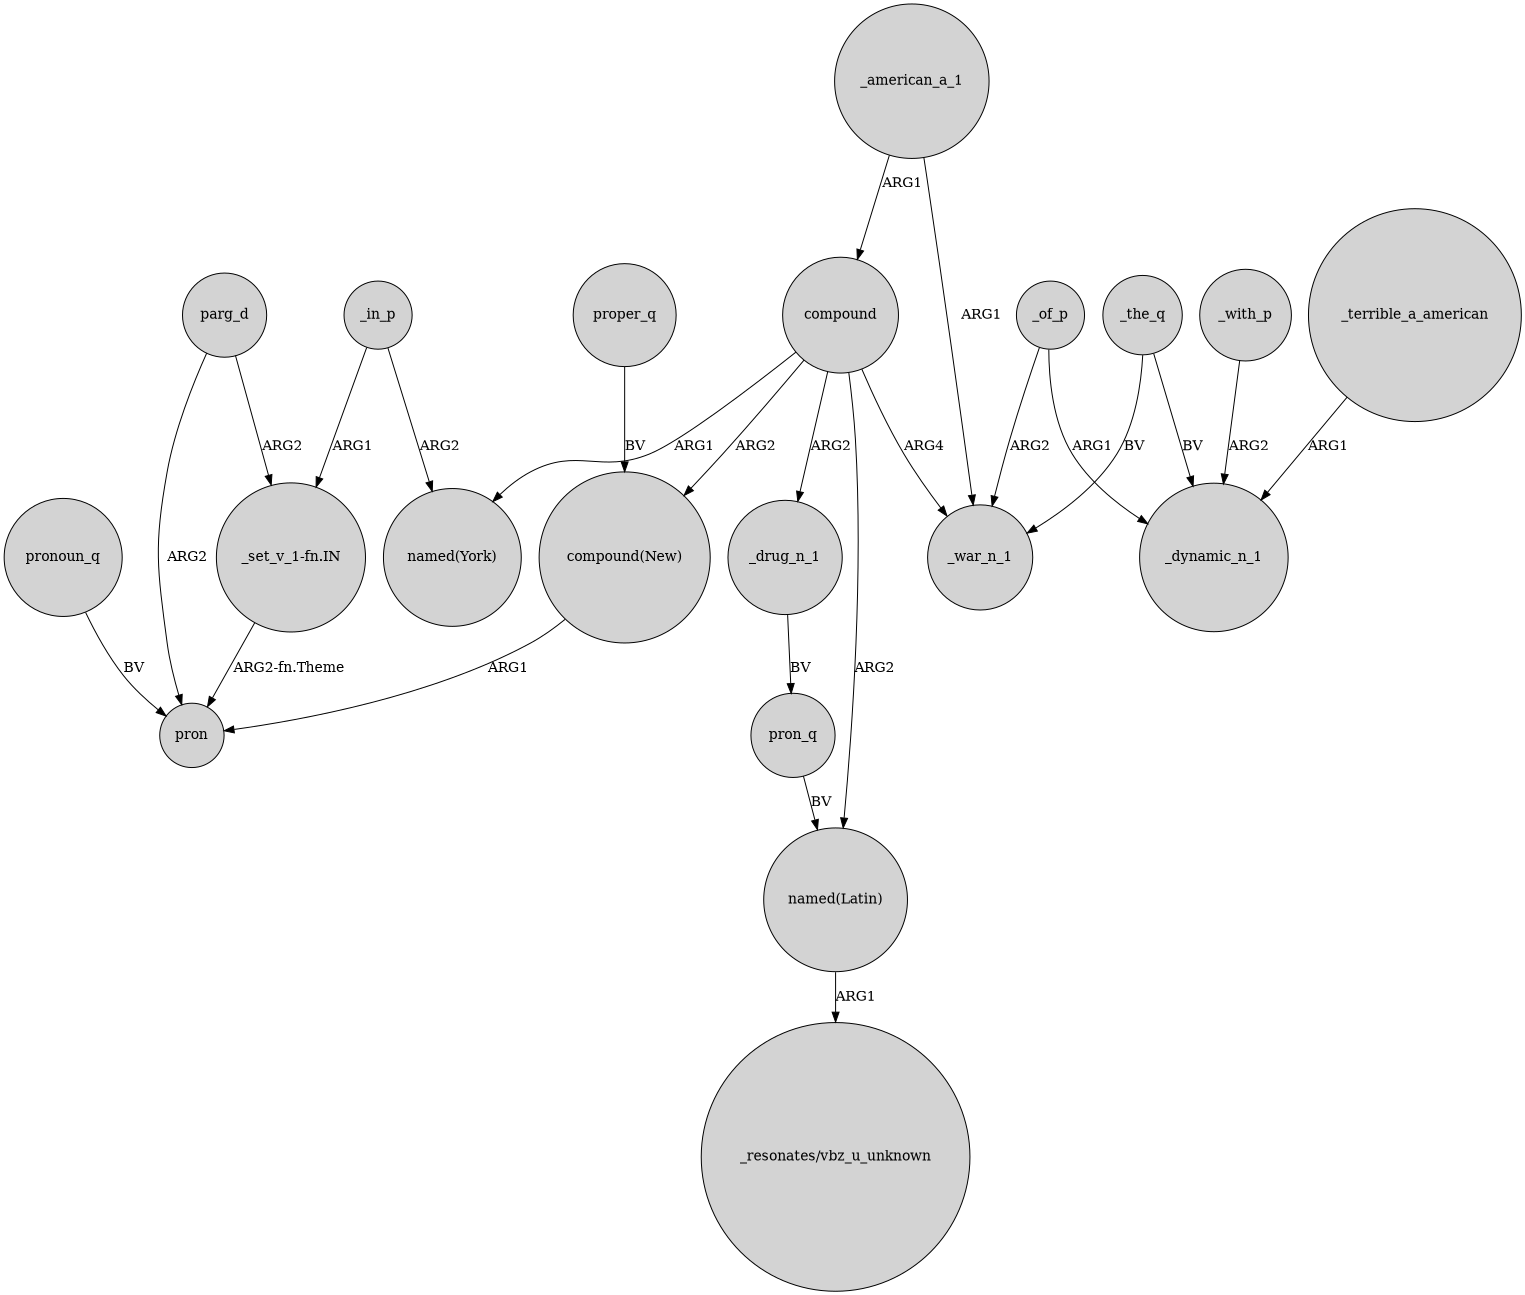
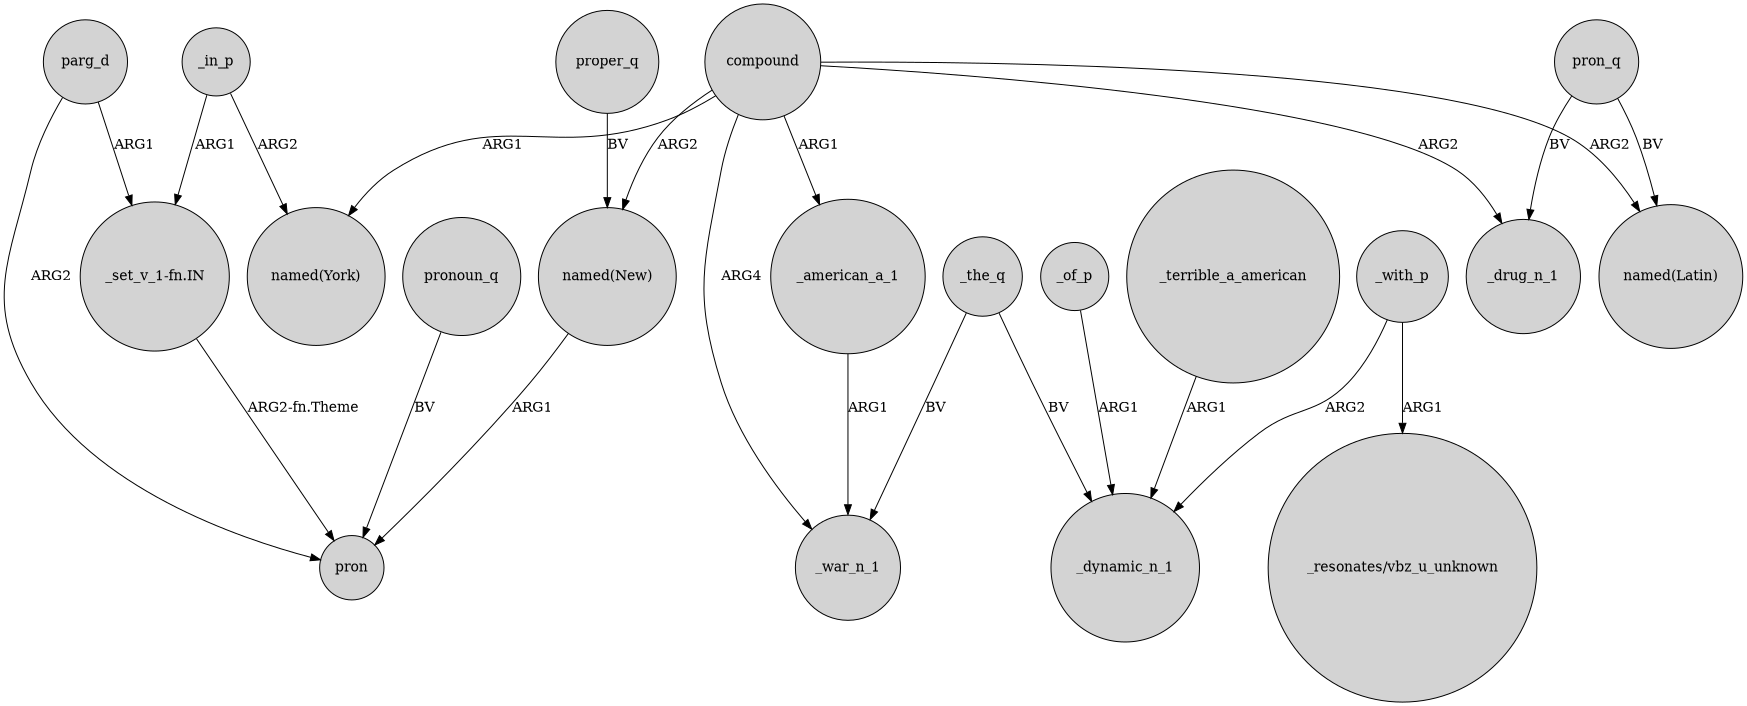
  digraph {
    node [shape=circle style=filled]
    compound
-   "named(New)" [label="compound(New)"]
+   "named(New)"
    _war_n_1
    _american_a_1
    _drug_n_1
    "named(York)"
    "named(Latin)"
    pron
    proper_q
    _the_q
    _dynamic_n_1
    _with_p
    "_resonates/vbz_u_unknown"
    "_set_v_1-fn.IN"
    n15 [label=pron_q]
    parg_d
    pronoun_q
    n18 [label=_terrible_a_american]
    _of_p
    _in_p
    compound -> "named(New)" [label=ARG2]
    compound -> _war_n_1 [label=ARG4]
-   _american_a_1 -> compound [label=ARG1]
+   compound -> _american_a_1 [label=ARG1]
    compound -> _drug_n_1 [label=ARG2]
    compound -> "named(York)" [label=ARG1]
    compound -> "named(Latin)" [label=ARG2]
    "named(New)" -> pron [label=ARG1]
    _american_a_1 -> _war_n_1 [label=ARG1]
    proper_q -> "named(New)" [label=BV]
    _the_q -> _war_n_1 [label=BV]
    _the_q -> _dynamic_n_1 [label=BV]
    _with_p -> _dynamic_n_1 [label=ARG2]
-   "named(Latin)" -> "_resonates/vbz_u_unknown" [label=ARG1]
+   _with_p -> "_resonates/vbz_u_unknown" [label=ARG1]
    "_set_v_1-fn.IN" -> pron [label="ARG2-fn.Theme"]
-   _drug_n_1 -> n15 [label=BV]
+   n15 -> _drug_n_1 [label=BV]
    n15 -> "named(Latin)" [label=BV]
    parg_d -> pron [label=ARG2]
-   parg_d -> "_set_v_1-fn.IN" [label=ARG2]
+   parg_d -> "_set_v_1-fn.IN" [label=ARG1]
    pronoun_q -> pron [label=BV]
    n18 -> _dynamic_n_1 [label=ARG1]
-   _of_p -> _war_n_1 [label=ARG2]
    _of_p -> _dynamic_n_1 [label=ARG1]
    _in_p -> "named(York)" [label=ARG2]
    _in_p -> "_set_v_1-fn.IN" [label=ARG1]
  }
